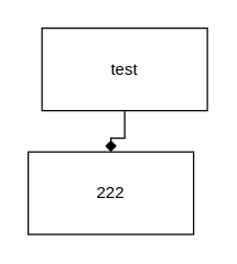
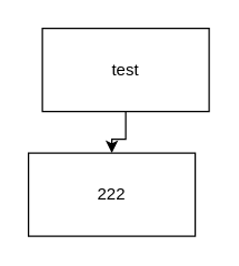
  <mxCell id="0" />
  <mxCell id="1" parent="0" />
- <mxCell id="2" value="" style="edgeStyle=orthogonalEdgeStyle;rounded=0;orthogonalLoop=1;jettySize=auto;html=1;endArrow=diamond;" parent="1" source="3" target="4" edge="1"><mxGeometry relative="1" as="geometry" /></mxCell>
+ <mxCell id="2" value="" style="edgeStyle=orthogonalEdgeStyle;rounded=0;orthogonalLoop=1;jettySize=auto;html=1;" parent="1" source="3" target="4" edge="1"><mxGeometry relative="1" as="geometry" /></mxCell>
  <mxCell id="3" value="test" style="rounded=0;whiteSpace=wrap;html=1;" parent="1" vertex="1"><mxGeometry x="30" y="20" width="120" height="60" as="geometry" /></mxCell>
  <mxCell id="4" value="222" style="rounded=0;whiteSpace=wrap;html=1;" parent="1" vertex="1"><mxGeometry x="20" y="110" width="120" height="60" as="geometry" /></mxCell>
